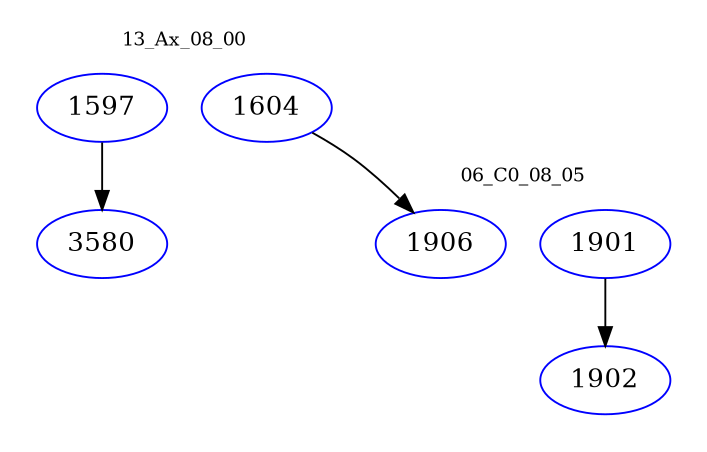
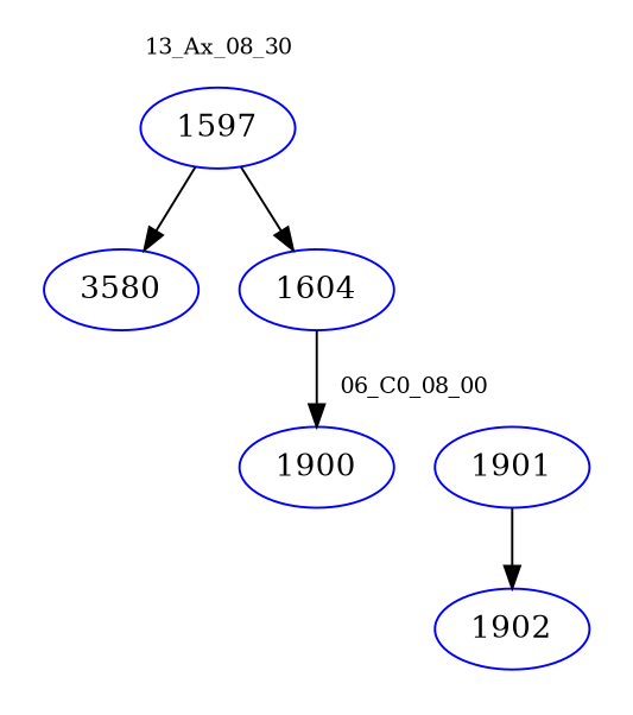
  digraph {
    node [color=blue]
    edge [color=black]
    n1 [label=1597]
    n2 [label=3580]
    n3 [label=1604]
    n4 [label=1901]
-   n5 [label=1906]
+   n5 [label=1900]
    n6 [label=1902]
    subgraph cluster_1 {
      color=white
      fontsize=10
-     label="13_Ax_08_00"
+     label="13_Ax_08_30"
      n1
      n2
      n3
    }
    subgraph cluster_2 {
      color=white
      fontsize=10
-     label="06_C0_08_05"
+     label="06_C0_08_00"
      n4
      n5
      n6
    }
    n1 -> n2
+   n1 -> n3
    n3 -> n5
    n4 -> n6
  }
